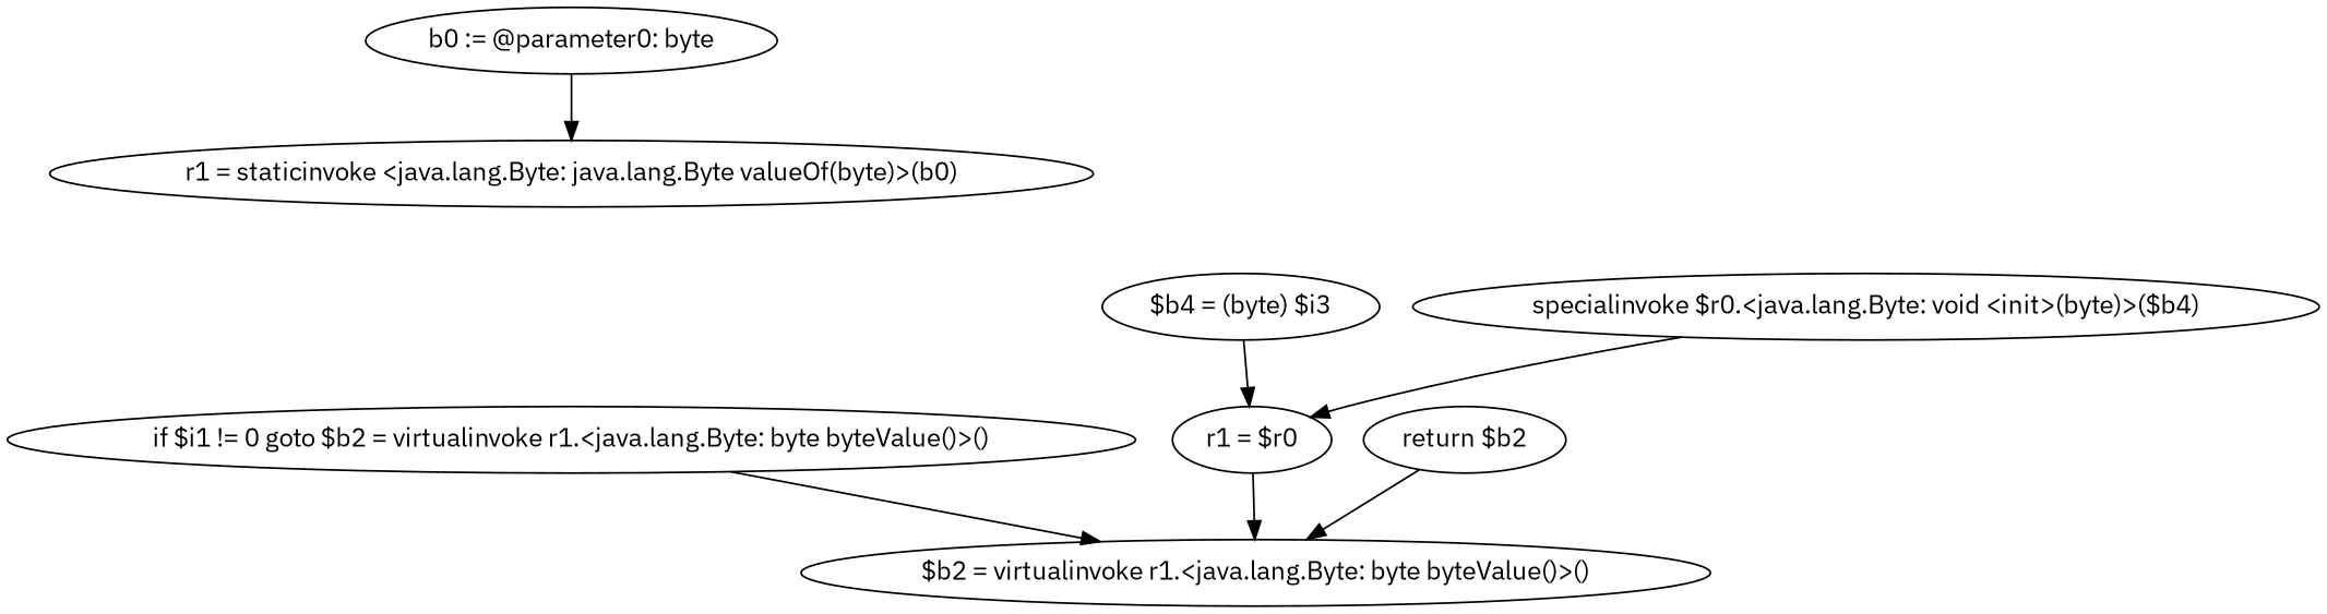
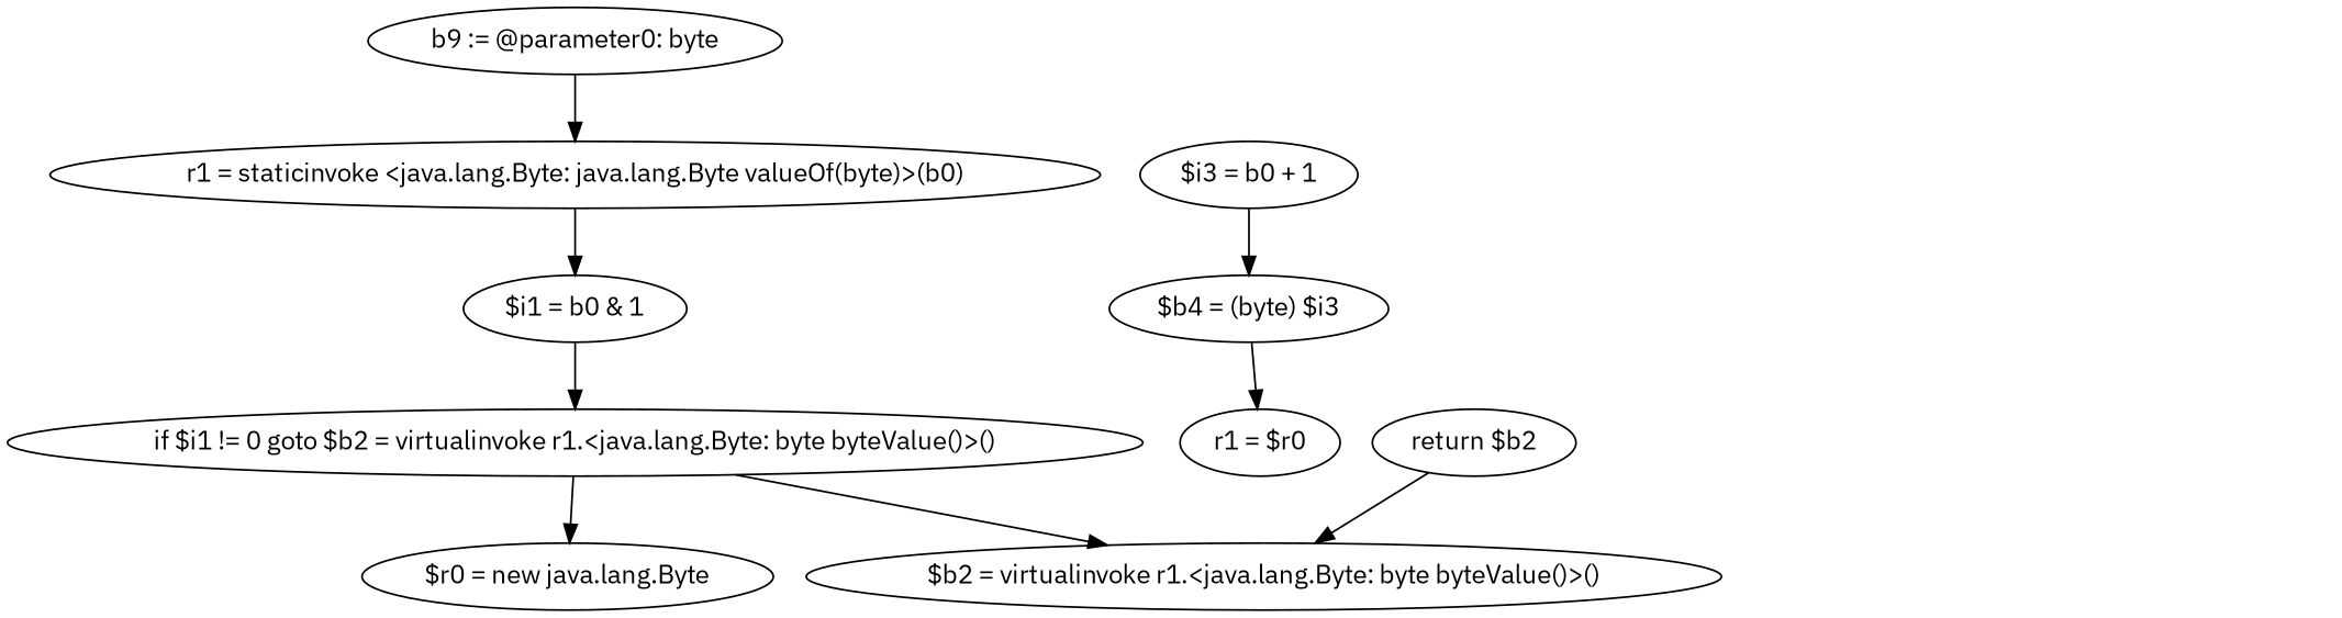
  digraph {
    fontname="IBM Plex Sans"
    node [fontname="IBM Plex Sans"]
    edge [fontname="IBM Plex Sans"]
-   "b0 := @parameter0: byte"
+   "b0 := @parameter0: byte" [label="b9 := @parameter0: byte"]
    "r1 = staticinvoke <java.lang.Byte: java.lang.Byte valueOf(byte)>(b0)"
+   "$i1 = b0 & 1"
    "if $i1 != 0 goto $b2 = virtualinvoke r1.<java.lang.Byte: byte byteValue()>()"
+   "$r0 = new java.lang.Byte"
    "$b2 = virtualinvoke r1.<java.lang.Byte: byte byteValue()>()"
+   "$i3 = b0 + 1"
    "$b4 = (byte) $i3"
    "r1 = $r0"
-   "specialinvoke $r0.<java.lang.Byte: void <init>(byte)>($b4)"
    "return $b2"
    "b0 := @parameter0: byte" -> "r1 = staticinvoke <java.lang.Byte: java.lang.Byte valueOf(byte)>(b0)"
+   "r1 = staticinvoke <java.lang.Byte: java.lang.Byte valueOf(byte)>(b0)" -> "$i1 = b0 & 1"
+   "$i1 = b0 & 1" -> "if $i1 != 0 goto $b2 = virtualinvoke r1.<java.lang.Byte: byte byteValue()>()"
+   "if $i1 != 0 goto $b2 = virtualinvoke r1.<java.lang.Byte: byte byteValue()>()" -> "$r0 = new java.lang.Byte"
    "if $i1 != 0 goto $b2 = virtualinvoke r1.<java.lang.Byte: byte byteValue()>()" -> "$b2 = virtualinvoke r1.<java.lang.Byte: byte byteValue()>()"
+   "$i3 = b0 + 1" -> "$b4 = (byte) $i3"
    "$b4 = (byte) $i3" -> "r1 = $r0"
-   "r1 = $r0" -> "$b2 = virtualinvoke r1.<java.lang.Byte: byte byteValue()>()"
-   "specialinvoke $r0.<java.lang.Byte: void <init>(byte)>($b4)" -> "r1 = $r0"
    "return $b2" -> "$b2 = virtualinvoke r1.<java.lang.Byte: byte byteValue()>()"
  }
